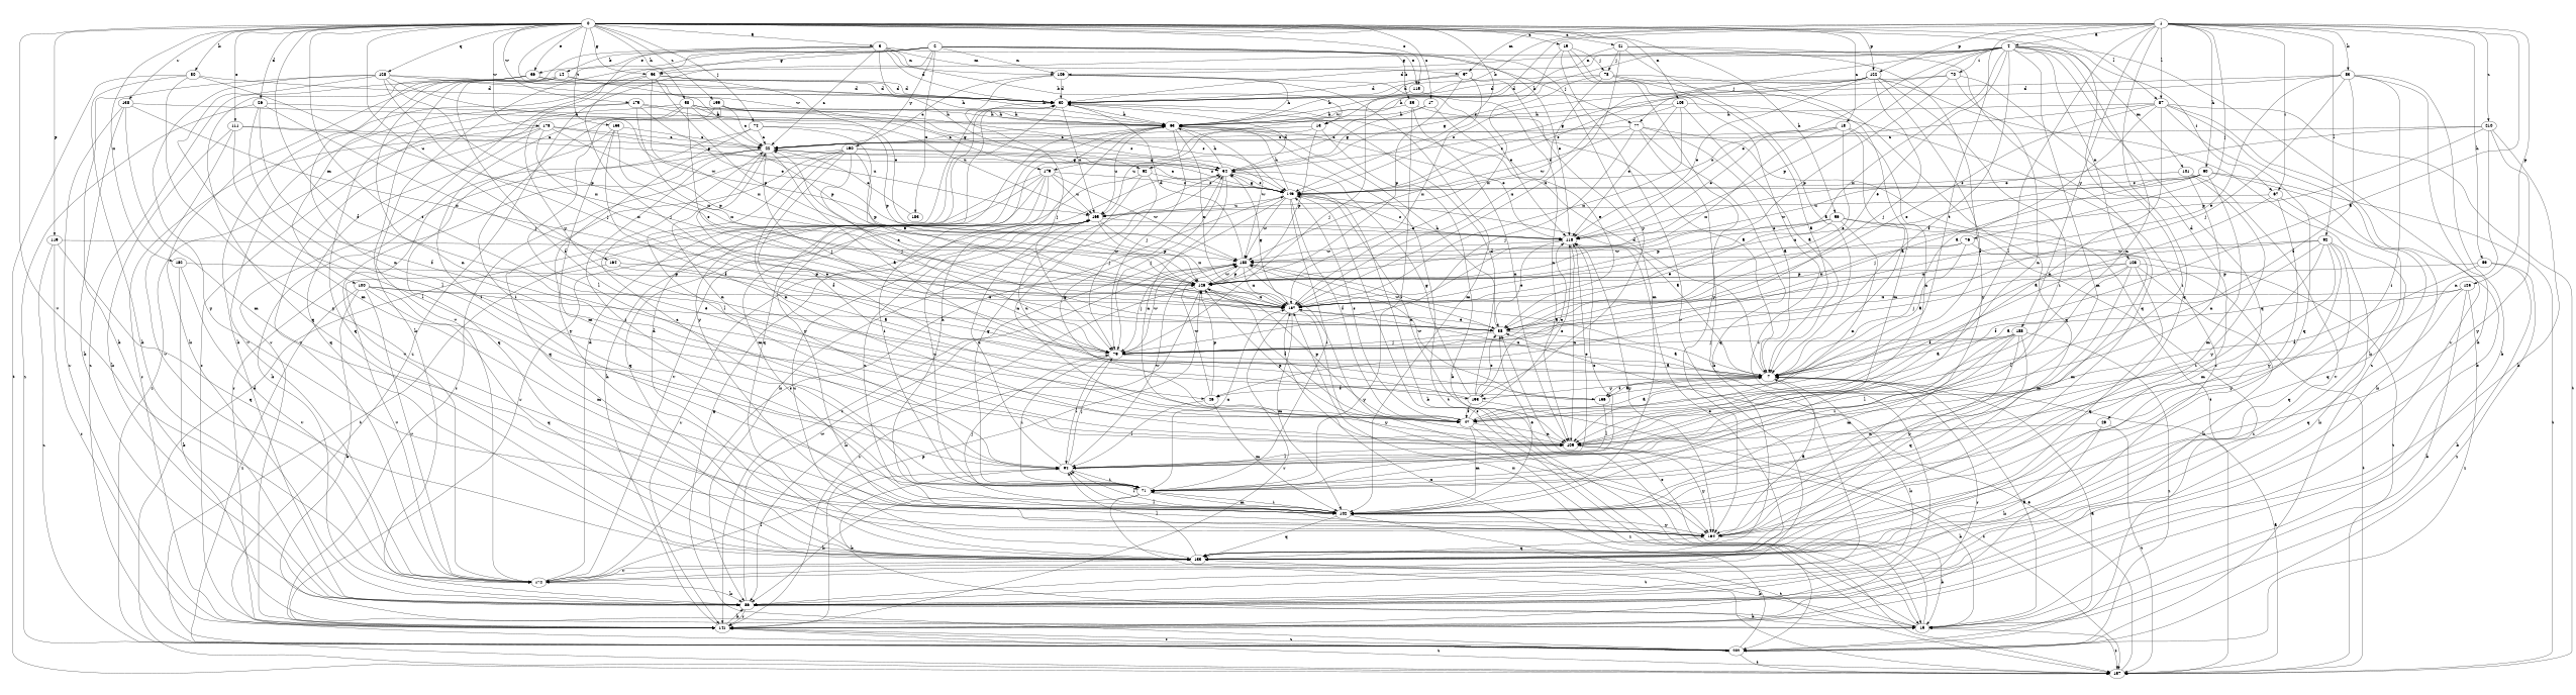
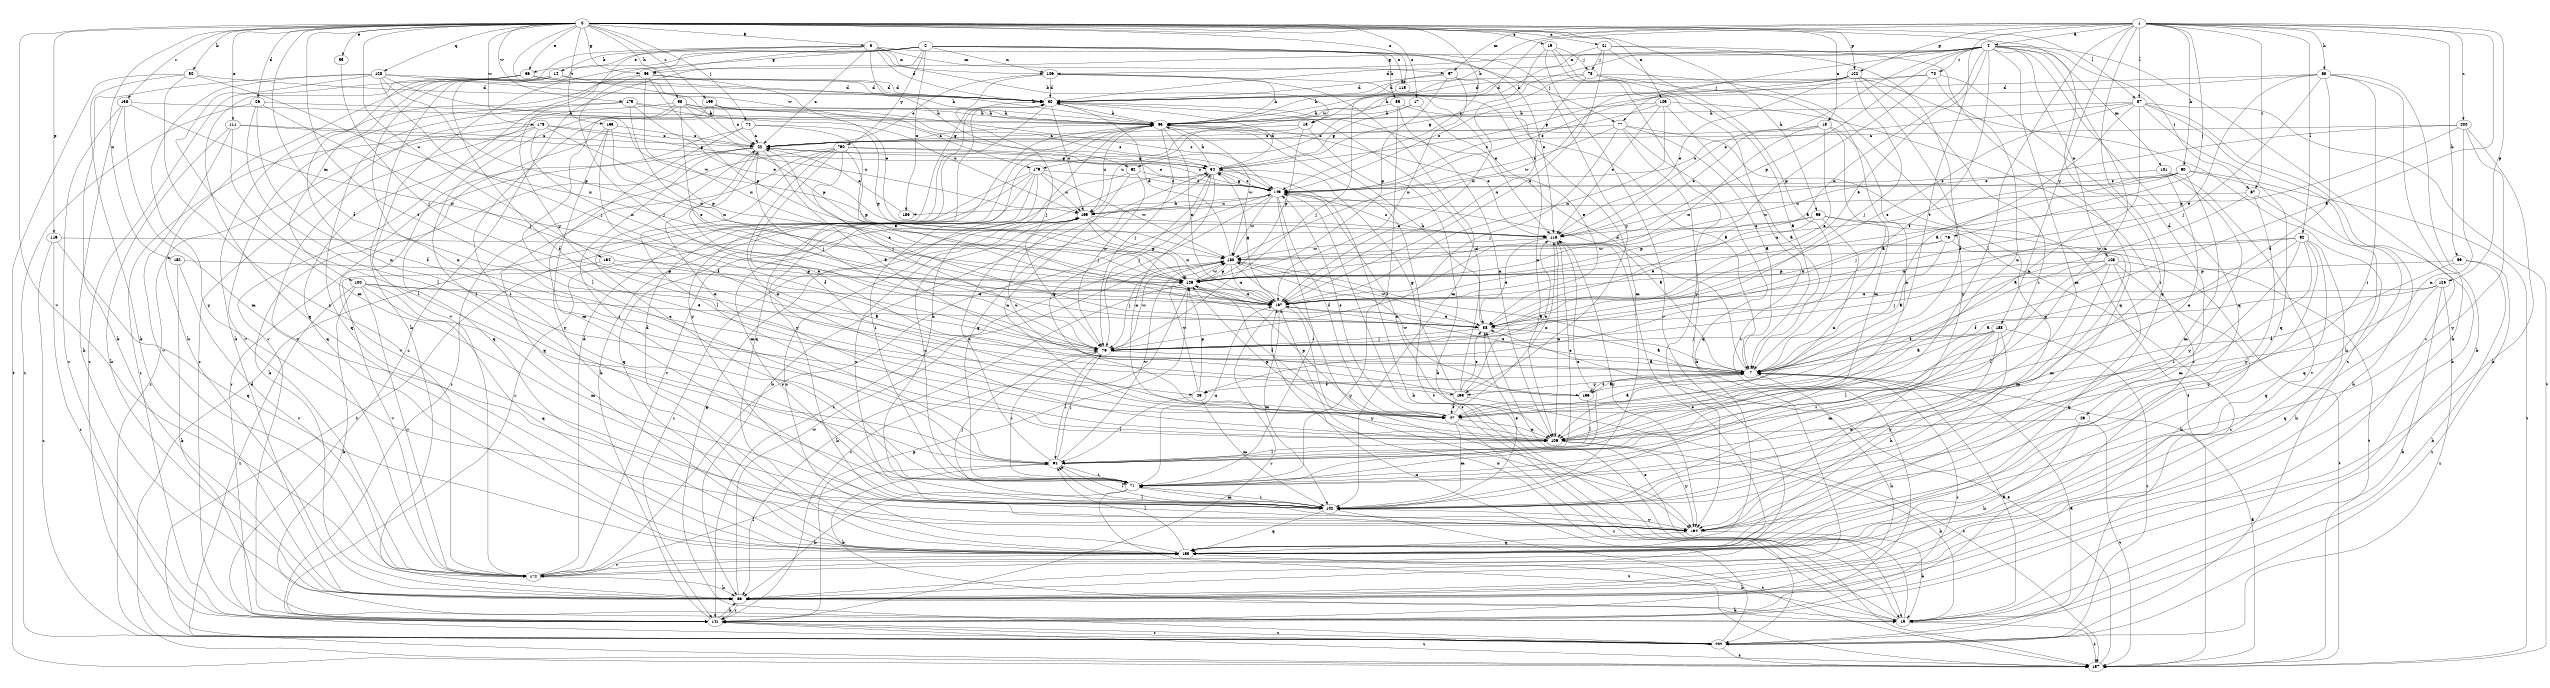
  strict digraph {
    0
    3
    17
    18
    19
    21
    26
    29
+   35
    36
    46
    53
    56
    58
    74
    80
    87
    105
    111
    115
    119
    122
    128
    138
    149
    153
    156
    164
    172
    175
    178
    179
    182
    199
    13
    62
    97
    106
    193
    14
    22
    30
    77
    100
    38
    54
    63
    7
    118
    109
    187
    141
    78
    194
    133
    94
    202
    47
    79
    86
    157
    102
    126
    180
    71
    15
    165
    1
    4
    59
    60
    67
    76
    83
    92
    125
    188
-   200 [label=210]
+   200
    70
    101
    108
    2
    85
    183
-   190
+   190 [label=790]
    0 -> 3 [label=a]
    0 -> 17 [label=c]
    0 -> 18 [label=c]
    0 -> 19 [label=c]
    0 -> 21 [label=c]
    0 -> 26 [label=d]
    0 -> 29 [label=d]
+   0 -> 35 [label=e]
    0 -> 36 [label=e]
    0 -> 46 [label=f]
    0 -> 53 [label=g]
    0 -> 56 [label=h]
    0 -> 58 [label=h]
    0 -> 74 [label=j]
    0 -> 80 [label=k]
    0 -> 87 [label=l]
    0 -> 105 [label=n]
    0 -> 111 [label=o]
    0 -> 115 [label=o]
    0 -> 119 [label=p]
    0 -> 122 [label=p]
    0 -> 128 [label=q]
    0 -> 138 [label=r]
    0 -> 149 [label=s]
    0 -> 153 [label=t]
    0 -> 156 [label=t]
    0 -> 164 [label=u]
    0 -> 172 [label=v]
    0 -> 175 [label=w]
    0 -> 178 [label=w]
    0 -> 179 [label=w]
    0 -> 182 [label=x]
    0 -> 199 [label=z]
    3 -> 53 [label=g]
    3 -> 13 [label=b]
    3 -> 62 [label=h]
    3 -> 97 [label=m]
    3 -> 106 [label=n]
    3 -> 193 [label=y]
    3 -> 14 [label=b]
    3 -> 22 [label=c]
    3 -> 30 [label=d]
    3 -> 77 [label=j]
    3 -> 100 [label=m]
    17 -> 38 [label=e]
    17 -> 54 [label=g]
    17 -> 63 [label=h]
    18 -> 22 [label=c]
    18 -> 38 [label=e]
    18 -> 7 [label=a]
    18 -> 118 [label=o]
    18 -> 109 [label=n]
    18 -> 187 [label=x]
    19 -> 172 [label=v]
    19 -> 187 [label=x]
    19 -> 141 [label=r]
    19 -> 78 [label=j]
    19 -> 194 [label=y]
    21 -> 63 [label=h]
    21 -> 7 [label=a]
    21 -> 187 [label=x]
    21 -> 78 [label=j]
    21 -> 194 [label=y]
    21 -> 133 [label=q]
    26 -> 63 [label=h]
    26 -> 94 [label=l]
    26 -> 202 [label=z]
    26 -> 47 [label=f]
    26 -> 79 [label=j]
    29 -> 109 [label=n]
    29 -> 86 [label=k]
    29 -> 157 [label=t]
+   35 -> 79 [label=j]
    36 -> 30 [label=d]
    36 -> 63 [label=h]
    36 -> 109 [label=n]
    36 -> 133 [label=q]
    36 -> 202 [label=z]
    46 -> 94 [label=l]
    46 -> 102 [label=m]
    46 -> 126 [label=p]
    46 -> 180 [label=w]
    53 -> 30 [label=d]
    53 -> 118 [label=o]
    53 -> 187 [label=x]
    53 -> 79 [label=j]
    53 -> 86 [label=k]
    53 -> 126 [label=p]
    56 -> 38 [label=e]
    56 -> 118 [label=o]
    56 -> 109 [label=n]
    56 -> 202 [label=z]
    56 -> 157 [label=t]
    56 -> 126 [label=p]
    58 -> 149 [label=s]
    58 -> 38 [label=e]
    58 -> 54 [label=g]
    58 -> 63 [label=h]
    58 -> 141 [label=r]
    58 -> 94 [label=l]
    58 -> 126 [label=p]
    58 -> 71 [label=i]
    74 -> 172 [label=v]
    74 -> 22 [label=c]
    74 -> 38 [label=e]
    74 -> 194 [label=y]
    74 -> 126 [label=p]
    80 -> 30 [label=d]
    80 -> 187 [label=x]
    80 -> 194 [label=y]
    80 -> 86 [label=k]
    80 -> 157 [label=t]
    87 -> 38 [label=e]
    87 -> 63 [label=h]
    87 -> 7 [label=a]
    87 -> 109 [label=n]
    87 -> 133 [label=q]
    87 -> 86 [label=k]
    87 -> 157 [label=t]
    87 -> 15 [label=b]
    87 -> 165 [label=u]
    105 -> 149 [label=s]
    105 -> 63 [label=h]
    105 -> 7 [label=a]
    105 -> 118 [label=o]
    105 -> 187 [label=x]
    105 -> 141 [label=r]
    111 -> 172 [label=v]
    111 -> 22 [label=c]
    111 -> 54 [label=g]
    111 -> 94 [label=l]
    111 -> 86 [label=k]
    115 -> 109 [label=n]
    115 -> 79 [label=j]
    119 -> 141 [label=r]
    119 -> 133 [label=q]
    119 -> 202 [label=z]
    119 -> 180 [label=w]
    122 -> 149 [label=s]
    122 -> 30 [label=d]
    122 -> 118 [label=o]
    122 -> 202 [label=z]
    122 -> 47 [label=f]
    122 -> 79 [label=j]
    122 -> 180 [label=w]
    122 -> 71 [label=i]
    128 -> 30 [label=d]
    128 -> 63 [label=h]
    128 -> 194 [label=y]
    128 -> 79 [label=j]
    128 -> 86 [label=k]
    128 -> 102 [label=m]
    128 -> 126 [label=p]
    128 -> 180 [label=w]
    138 -> 63 [label=h]
    138 -> 187 [label=x]
    138 -> 141 [label=r]
    138 -> 86 [label=k]
    138 -> 102 [label=m]
    149 -> 22 [label=c]
    149 -> 54 [label=g]
-   149 -> 63 [label=h]
+   149 -> 183 [label=h]
    149 -> 7 [label=a]
    149 -> 109 [label=n]
    149 -> 141 [label=r]
    149 -> 47 [label=f]
    149 -> 180 [label=w]
    149 -> 71 [label=i]
    149 -> 165 [label=u]
    153 -> 22 [label=c]
    153 -> 187 [label=x]
    153 -> 133 [label=q]
    153 -> 47 [label=f]
    153 -> 102 [label=m]
    156 -> 22 [label=c]
    156 -> 7 [label=a]
    156 -> 94 [label=l]
    156 -> 180 [label=w]
    164 -> 172 [label=v]
    164 -> 7 [label=a]
    164 -> 126 [label=p]
    172 -> 149 [label=s]
    172 -> 30 [label=d]
    172 -> 118 [label=o]
    172 -> 94 [label=l]
    172 -> 86 [label=k]
    175 -> 172 [label=v]
    175 -> 63 [label=h]
    175 -> 118 [label=o]
    175 -> 187 [label=x]
    175 -> 133 [label=q]
    175 -> 165 [label=u]
    178 -> 22 [label=c]
    178 -> 187 [label=x]
    178 -> 141 [label=r]
    178 -> 133 [label=q]
    178 -> 202 [label=z]
    178 -> 126 [label=p]
    178 -> 165 [label=u]
    179 -> 149 [label=s]
    179 -> 141 [label=r]
    179 -> 133 [label=q]
    179 -> 157 [label=t]
    179 -> 102 [label=m]
    179 -> 180 [label=w]
    179 -> 71 [label=i]
    179 -> 165 [label=u]
    182 -> 172 [label=v]
    182 -> 126 [label=p]
    182 -> 15 [label=b]
    199 -> 149 [label=s]
    199 -> 172 [label=v]
    199 -> 22 [label=c]
    199 -> 63 [label=h]
    199 -> 71 [label=i]
    13 -> 22 [label=c]
    13 -> 126 [label=p]
    13 -> 15 [label=b]
    13 -> 165 [label=u]
    62 -> 149 [label=s]
    62 -> 172 [label=v]
    62 -> 109 [label=n]
    62 -> 79 [label=j]
    97 -> 30 [label=d]
    97 -> 63 [label=h]
    97 -> 187 [label=x]
    97 -> 102 [label=m]
    97 -> 126 [label=p]
    106 -> 22 [label=c]
    106 -> 30 [label=d]
    106 -> 63 [label=h]
    106 -> 118 [label=o]
    106 -> 79 [label=j]
    106 -> 102 [label=m]
    193 -> 30 [label=d]
    193 -> 38 [label=e]
    193 -> 54 [label=g]
    193 -> 118 [label=o]
    193 -> 47 [label=f]
    193 -> 157 [label=t]
    193 -> 165 [label=u]
    14 -> 22 [label=c]
    14 -> 30 [label=d]
    14 -> 109 [label=n]
    14 -> 47 [label=f]
    14 -> 86 [label=k]
    22 -> 54 [label=g]
    22 -> 7 [label=a]
    22 -> 109 [label=n]
    22 -> 141 [label=r]
    22 -> 79 [label=j]
    22 -> 86 [label=k]
    22 -> 71 [label=i]
    30 -> 63 [label=h]
    30 -> 194 [label=y]
    30 -> 165 [label=u]
    77 -> 149 [label=s]
    77 -> 22 [label=c]
    77 -> 7 [label=a]
    77 -> 133 [label=q]
    77 -> 79 [label=j]
    77 -> 86 [label=k]
    77 -> 157 [label=t]
    100 -> 172 [label=v]
    100 -> 38 [label=e]
    100 -> 187 [label=x]
    100 -> 133 [label=q]
    100 -> 202 [label=z]
    100 -> 102 [label=m]
    100 -> 15 [label=b]
    38 -> 22 [label=c]
    38 -> 63 [label=h]
    38 -> 7 [label=a]
    38 -> 79 [label=j]
    38 -> 180 [label=w]
    54 -> 149 [label=s]
    54 -> 30 [label=d]
    54 -> 63 [label=h]
    54 -> 109 [label=n]
    54 -> 79 [label=j]
    54 -> 86 [label=k]
    54 -> 15 [label=b]
    63 -> 22 [label=c]
    63 -> 118 [label=o]
    63 -> 187 [label=x]
    63 -> 194 [label=y]
    63 -> 133 [label=q]
    63 -> 79 [label=j]
    63 -> 157 [label=t]
    63 -> 180 [label=w]
    63 -> 165 [label=u]
    7 -> 46 [label=f]
    7 -> 156 [label=t]
    7 -> 193 [label=y]
    7 -> 30 [label=d]
    7 -> 187 [label=x]
    7 -> 141 [label=r]
    7 -> 86 [label=k]
    118 -> 149 [label=s]
    118 -> 38 [label=e]
    118 -> 109 [label=n]
    118 -> 194 [label=y]
    118 -> 180 [label=w]
    109 -> 194 [label=y]
    109 -> 94 [label=l]
    109 -> 126 [label=p]
    109 -> 15 [label=b]
    187 -> 38 [label=e]
    187 -> 54 [label=g]
    187 -> 141 [label=r]
    187 -> 194 [label=y]
    187 -> 102 [label=m]
    141 -> 63 [label=h]
    141 -> 202 [label=z]
    141 -> 86 [label=k]
    141 -> 157 [label=t]
    141 -> 126 [label=p]
    78 -> 30 [label=d]
    78 -> 54 [label=g]
    78 -> 7 [label=a]
    78 -> 187 [label=x]
    78 -> 133 [label=q]
    78 -> 102 [label=m]
-   194 -> 7 [label=a]
    194 -> 133 [label=q]
    194 -> 94 [label=l]
    194 -> 15 [label=b]
    133 -> 172 [label=v]
    133 -> 30 [label=d]
    133 -> 94 [label=l]
    133 -> 15 [label=b]
    133 -> 165 [label=u]
    94 -> 118 [label=o]
    94 -> 79 [label=j]
    94 -> 180 [label=w]
    94 -> 71 [label=i]
    94 -> 15 [label=b]
    94 -> 165 [label=u]
    202 -> 54 [label=g]
    202 -> 7 [label=a]
    202 -> 187 [label=x]
    202 -> 141 [label=r]
    202 -> 157 [label=t]
    47 -> 149 [label=s]
    47 -> 54 [label=g]
    47 -> 7 [label=a]
    47 -> 118 [label=o]
    47 -> 109 [label=n]
    47 -> 202 [label=z]
    47 -> 102 [label=m]
    47 -> 126 [label=p]
    79 -> 7 [label=a]
    79 -> 94 [label=l]
    79 -> 180 [label=w]
    79 -> 71 [label=i]
    86 -> 141 [label=r]
    86 -> 180 [label=w]
    86 -> 15 [label=b]
    157 -> 30 [label=d]
    157 -> 38 [label=e]
    157 -> 7 [label=a]
    102 -> 38 [label=e]
    102 -> 63 [label=h]
    102 -> 194 [label=y]
    102 -> 133 [label=q]
    102 -> 94 [label=l]
    102 -> 79 [label=j]
    102 -> 157 [label=t]
    102 -> 71 [label=i]
    102 -> 165 [label=u]
    126 -> 187 [label=x]
    126 -> 141 [label=r]
    126 -> 47 [label=f]
    126 -> 86 [label=k]
    126 -> 180 [label=w]
    180 -> 30 [label=d]
    180 -> 7 [label=a]
    180 -> 187 [label=x]
    180 -> 194 [label=y]
    180 -> 79 [label=j]
    180 -> 126 [label=p]
    71 -> 22 [label=c]
    71 -> 54 [label=g]
    71 -> 118 [label=o]
    71 -> 187 [label=x]
    71 -> 86 [label=k]
    71 -> 157 [label=t]
    71 -> 102 [label=m]
    71 -> 165 [label=u]
    15 -> 149 [label=s]
    15 -> 38 [label=e]
    15 -> 7 [label=a]
    15 -> 187 [label=x]
    15 -> 157 [label=t]
    165 -> 118 [label=o]
    165 -> 187 [label=x]
    165 -> 141 [label=r]
    165 -> 126 [label=p]
    1 -> 87 [label=l]
    1 -> 122 [label=p]
    1 -> 156 [label=t]
    1 -> 13 [label=b]
    1 -> 62 [label=h]
    1 -> 97 [label=m]
    1 -> 7 [label=a]
    1 -> 133 [label=q]
    1 -> 94 [label=l]
    1 -> 4 [label=a]
    1 -> 59 [label=h]
    1 -> 60 [label=h]
    1 -> 67 [label=i]
    1 -> 76 [label=j]
    1 -> 83 [label=k]
    1 -> 92 [label=l]
    1 -> 125 [label=p]
    1 -> 188 [label=y]
    1 -> 200 [label=z]
    4 -> 46 [label=f]
    4 -> 53 [label=g]
    4 -> 179 [label=w]
    4 -> 106 [label=n]
    4 -> 30 [label=d]
    4 -> 77 [label=j]
    4 -> 38 [label=e]
    4 -> 118 [label=o]
    4 -> 109 [label=n]
    4 -> 187 [label=x]
    4 -> 141 [label=r]
    4 -> 133 [label=q]
    4 -> 102 [label=m]
    4 -> 126 [label=p]
    4 -> 67 [label=i]
    4 -> 70 [label=i]
    4 -> 101 [label=m]
    4 -> 108 [label=n]
    59 -> 202 [label=z]
    59 -> 47 [label=f]
    59 -> 126 [label=p]
    59 -> 15 [label=b]
    60 -> 149 [label=s]
    60 -> 187 [label=x]
    60 -> 79 [label=j]
    60 -> 86 [label=k]
    60 -> 157 [label=t]
    60 -> 102 [label=m]
    60 -> 180 [label=w]
    67 -> 7 [label=a]
    67 -> 194 [label=y]
    67 -> 133 [label=q]
    67 -> 165 [label=u]
    76 -> 7 [label=a]
    76 -> 187 [label=x]
    76 -> 102 [label=m]
    76 -> 180 [label=w]
    83 -> 30 [label=d]
    83 -> 38 [label=e]
    83 -> 54 [label=g]
    83 -> 47 [label=f]
    83 -> 79 [label=j]
    83 -> 86 [label=k]
    83 -> 71 [label=i]
    83 -> 15 [label=b]
    92 -> 187 [label=x]
    92 -> 194 [label=y]
    92 -> 133 [label=q]
    92 -> 47 [label=f]
    92 -> 86 [label=k]
    92 -> 102 [label=m]
    92 -> 180 [label=w]
    92 -> 71 [label=i]
    125 -> 7 [label=a]
    125 -> 187 [label=x]
    125 -> 133 [label=q]
    125 -> 202 [label=z]
    125 -> 15 [label=b]
    188 -> 7 [label=a]
    188 -> 194 [label=y]
-   188 -> 133 [label=q]
+   188 -> 133 [label=h]
    188 -> 94 [label=l]
    188 -> 202 [label=z]
    188 -> 79 [label=j]
    188 -> 102 [label=m]
    188 -> 71 [label=i]
    200 -> 22 [label=c]
    200 -> 118 [label=o]
    200 -> 109 [label=n]
    200 -> 194 [label=y]
    200 -> 86 [label=k]
    200 -> 126 [label=p]
    70 -> 149 [label=s]
    70 -> 30 [label=d]
    70 -> 109 [label=n]
    70 -> 126 [label=p]
    70 -> 71 [label=i]
    101 -> 149 [label=s]
    101 -> 172 [label=v]
    101 -> 109 [label=n]
    101 -> 194 [label=y]
    108 -> 133 [label=q]
    108 -> 94 [label=l]
    108 -> 47 [label=f]
    108 -> 79 [label=j]
    108 -> 86 [label=k]
    108 -> 157 [label=t]
    108 -> 102 [label=m]
    108 -> 126 [label=p]
    2 -> 36 [label=e]
    2 -> 115 [label=o]
    2 -> 172 [label=v]
    2 -> 106 [label=n]
    2 -> 193 [label=y]
    2 -> 118 [label=o]
    2 -> 141 [label=r]
    2 -> 202 [label=z]
    2 -> 86 [label=k]
    2 -> 85 [label=k]
    2 -> 183 [label=x]
    2 -> 190 [label=y]
    85 -> 63 [label=h]
    85 -> 7 [label=a]
    85 -> 109 [label=n]
    85 -> 71 [label=i]
    183 -> 22 [label=c]
    190 -> 149 [label=s]
    190 -> 54 [label=g]
    190 -> 109 [label=n]
    190 -> 141 [label=r]
    190 -> 133 [label=q]
    190 -> 94 [label=l]
    190 -> 47 [label=f]
    190 -> 79 [label=j]
    190 -> 126 [label=p]
  }
